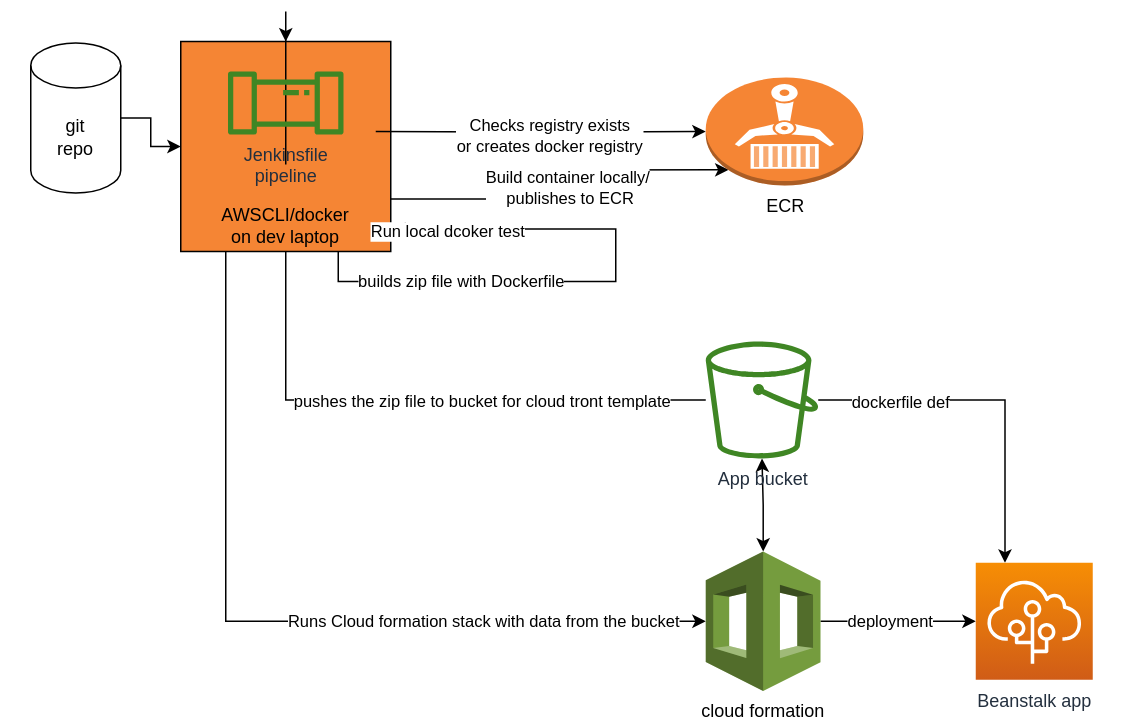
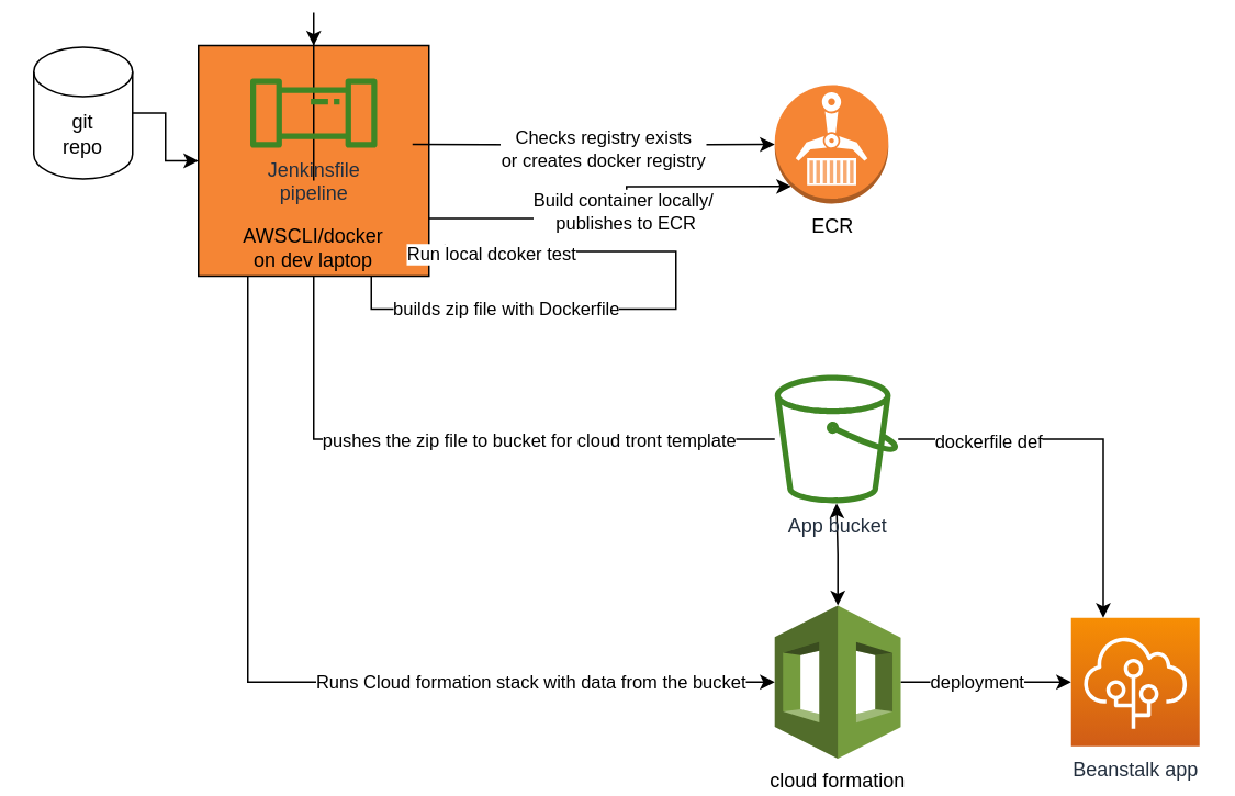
  <mxCell id="0" />
  <mxCell id="1" parent="0" />
  <mxCell id="2" style="edgeStyle=orthogonalEdgeStyle;rounded=0;orthogonalLoop=1;jettySize=auto;html=1;exitX=1;exitY=0.75;exitDx=0;exitDy=0;entryX=0.145;entryY=0.855;entryDx=0;entryDy=0;entryPerimeter=0;" edge="1" parent="1" source="8" target="15"><mxGeometry relative="1" as="geometry"><mxPoint x="220" y="270" as="targetPoint" /><Array as="points"><mxPoint x="380" y="125" /><mxPoint x="380" y="106" /></Array></mxGeometry></mxCell>
  <mxCell id="3" value="&lt;div&gt;Build container locally/&lt;/div&gt;&lt;div&gt;&amp;nbsp;publishes to ECR&lt;/div&gt;" style="edgeLabel;html=1;align=center;verticalAlign=middle;resizable=0;points=[];" vertex="1" connectable="0" parent="2"><mxGeometry x="0.045" y="3" relative="1" as="geometry"><mxPoint as="offset" /></mxGeometry></mxCell>
  <mxCell id="4" style="edgeStyle=orthogonalEdgeStyle;rounded=0;orthogonalLoop=1;jettySize=auto;html=1;endArrow=none;" edge="1" parent="1" source="8" target="25"><mxGeometry relative="1" as="geometry"><Array as="points"><mxPoint x="190" y="259" /></Array></mxGeometry></mxCell>
  <mxCell id="5" value="pushes the zip file to bucket for cloud tront template" style="edgeLabel;html=1;align=center;verticalAlign=middle;resizable=0;points=[];" vertex="1" connectable="0" parent="4"><mxGeometry x="-0.045" relative="1" as="geometry"><mxPoint x="48" as="offset" /></mxGeometry></mxCell>
  <mxCell id="6" style="edgeStyle=orthogonalEdgeStyle;rounded=0;orthogonalLoop=1;jettySize=auto;html=1;entryX=0;entryY=0.5;entryDx=0;entryDy=0;entryPerimeter=0;" edge="1" parent="1" source="8" target="19"><mxGeometry relative="1" as="geometry"><Array as="points"><mxPoint x="150" y="407" /></Array></mxGeometry></mxCell>
  <mxCell id="7" value="Runs Cloud formation stack with data from the bucket" style="edgeLabel;html=1;align=center;verticalAlign=middle;resizable=0;points=[];" vertex="1" connectable="0" parent="6"><mxGeometry x="0.665" relative="1" as="geometry"><mxPoint x="-54" as="offset" /></mxGeometry></mxCell>
  <mxCell id="8" value="AWSCLI/docker&lt;br&gt;on dev laptop" style="whiteSpace=wrap;html=1;aspect=fixed;verticalAlign=bottom;fillColor=#f58534;" vertex="1" parent="1"><mxGeometry x="120" y="20" width="140" height="140" as="geometry" /></mxCell>
  <mxCell id="9" style="edgeStyle=orthogonalEdgeStyle;rounded=0;orthogonalLoop=1;jettySize=auto;html=1;" edge="1" parent="1" source="10" target="8"><mxGeometry relative="1" as="geometry" /></mxCell>
- <mxCell id="10" value="git&lt;br&gt;repo" style="shape=cylinder3;whiteSpace=wrap;html=1;boundedLbl=1;backgroundOutline=1;size=15;" vertex="1" parent="1"><mxGeometry x="20" y="21" width="60" height="100" as="geometry" /></mxCell>
+ <mxCell id="10" value="git&lt;br&gt;repo" style="shape=cylinder3;whiteSpace=wrap;html=1;boundedLbl=1;backgroundOutline=1;size=15;" vertex="1" parent="1"><mxGeometry x="20" y="21" width="60" height="80" as="geometry" /></mxCell>
  <mxCell id="11" style="edgeStyle=orthogonalEdgeStyle;rounded=0;orthogonalLoop=1;jettySize=auto;html=1;entryX=0;entryY=0.5;entryDx=0;entryDy=0;entryPerimeter=0;" edge="1" parent="1" target="15"><mxGeometry relative="1" as="geometry"><mxPoint x="250" y="80" as="sourcePoint" /></mxGeometry></mxCell>
  <mxCell id="12" value="Checks registry exists&lt;br&gt;or creates docker registry" style="edgeLabel;html=1;align=center;verticalAlign=middle;resizable=0;points=[];" vertex="1" connectable="0" parent="11"><mxGeometry x="0.054" y="-2" relative="1" as="geometry"><mxPoint as="offset" /></mxGeometry></mxCell>
  <mxCell id="13" style="edgeStyle=orthogonalEdgeStyle;rounded=0;orthogonalLoop=1;jettySize=auto;html=1;" edge="1" parent="1" source="14" target="8"><mxGeometry relative="1" as="geometry" /></mxCell>
  <mxCell id="14" value="Jenkinsfile&lt;br&gt;pipeline" style="sketch=0;outlineConnect=0;fontColor=#232F3E;gradientColor=none;fillColor=#3F8624;strokeColor=none;dashed=0;verticalLabelPosition=bottom;verticalAlign=top;align=center;html=1;fontSize=12;fontStyle=0;aspect=fixed;pointerEvents=1;shape=mxgraph.aws4.iot_analytics_pipeline;" vertex="1" parent="1"><mxGeometry x="151" y="40" width="78" height="42" as="geometry" /></mxCell>
- <mxCell id="15" value="ECR" style="outlineConnect=0;dashed=0;verticalLabelPosition=bottom;verticalAlign=top;align=center;html=1;shape=mxgraph.aws3.ecr;fillColor=#F58534;gradientColor=none;" vertex="1" parent="1"><mxGeometry x="470" y="44" width="105" height="72" as="geometry" /></mxCell>
+ <mxCell id="15" value="ECR" style="outlineConnect=0;dashed=0;verticalLabelPosition=bottom;verticalAlign=top;align=center;html=1;shape=mxgraph.aws3.ecr;fillColor=#F58534;gradientColor=none;" vertex="1" parent="1"><mxGeometry x="470" y="44" width="69" height="72" as="geometry" /></mxCell>
  <mxCell id="16" style="edgeStyle=orthogonalEdgeStyle;rounded=0;orthogonalLoop=1;jettySize=auto;html=1;startArrow=classic;startFill=1;" edge="1" parent="1" source="19" target="25"><mxGeometry relative="1" as="geometry" /></mxCell>
  <mxCell id="17" style="edgeStyle=orthogonalEdgeStyle;rounded=0;orthogonalLoop=1;jettySize=auto;html=1;" edge="1" parent="1" source="19" target="26"><mxGeometry relative="1" as="geometry"><mxPoint x="600" y="406.5" as="targetPoint" /></mxGeometry></mxCell>
  <mxCell id="18" value="deployment" style="edgeLabel;html=1;align=center;verticalAlign=middle;resizable=0;points=[];" vertex="1" connectable="0" parent="17"><mxGeometry x="-0.14" y="1" relative="1" as="geometry"><mxPoint x="1" y="1" as="offset" /></mxGeometry></mxCell>
  <mxCell id="19" value="cloud formation" style="outlineConnect=0;dashed=0;verticalLabelPosition=bottom;verticalAlign=top;align=center;html=1;shape=mxgraph.aws3.cloudformation;fillColor=#759C3E;gradientColor=none;" vertex="1" parent="1"><mxGeometry x="470" y="360" width="76.5" height="93" as="geometry" /></mxCell>
  <mxCell id="20" style="edgeStyle=orthogonalEdgeStyle;rounded=0;orthogonalLoop=1;jettySize=auto;html=1;entryX=1.007;entryY=0.893;entryDx=0;entryDy=0;entryPerimeter=0;exitX=0.75;exitY=1;exitDx=0;exitDy=0;" edge="1" parent="1" source="8" target="8"><mxGeometry relative="1" as="geometry"><Array as="points"><mxPoint x="225" y="180" /><mxPoint x="410" y="180" /><mxPoint x="410" y="145" /></Array></mxGeometry></mxCell>
  <mxCell id="21" value="Run local dcoker test" style="edgeLabel;html=1;align=center;verticalAlign=middle;resizable=0;points=[];" vertex="1" connectable="0" parent="20"><mxGeometry x="0.813" y="1" relative="1" as="geometry"><mxPoint as="offset" /></mxGeometry></mxCell>
  <mxCell id="22" value="builds zip file with Dockerfile" style="edgeLabel;html=1;align=center;verticalAlign=middle;resizable=0;points=[];" vertex="1" connectable="0" parent="20"><mxGeometry x="-0.481" y="1" relative="1" as="geometry"><mxPoint as="offset" /></mxGeometry></mxCell>
  <mxCell id="23" style="edgeStyle=orthogonalEdgeStyle;rounded=0;orthogonalLoop=1;jettySize=auto;html=1;entryX=0.25;entryY=0;entryDx=0;entryDy=0;entryPerimeter=0;" edge="1" parent="1" source="25" target="26"><mxGeometry relative="1" as="geometry" /></mxCell>
  <mxCell id="24" value="dockerfile def" style="edgeLabel;html=1;align=center;verticalAlign=middle;resizable=0;points=[];" vertex="1" connectable="0" parent="23"><mxGeometry x="-0.528" y="-1" relative="1" as="geometry"><mxPoint as="offset" /></mxGeometry></mxCell>
  <mxCell id="25" value="App bucket" style="sketch=0;outlineConnect=0;fontColor=#232F3E;gradientColor=none;fillColor=#3F8624;strokeColor=none;dashed=0;verticalLabelPosition=bottom;verticalAlign=top;align=center;html=1;fontSize=12;fontStyle=0;aspect=fixed;pointerEvents=1;shape=mxgraph.aws4.bucket;" vertex="1" parent="1"><mxGeometry x="470" y="220" width="75" height="78" as="geometry" /></mxCell>
  <mxCell id="26" value="Beanstalk app" style="sketch=0;points=[[0,0,0],[0.25,0,0],[0.5,0,0],[0.75,0,0],[1,0,0],[0,1,0],[0.25,1,0],[0.5,1,0],[0.75,1,0],[1,1,0],[0,0.25,0],[0,0.5,0],[0,0.75,0],[1,0.25,0],[1,0.5,0],[1,0.75,0]];outlineConnect=0;fontColor=#232F3E;gradientColor=#F78E04;gradientDirection=north;fillColor=#D05C17;strokeColor=#ffffff;dashed=0;verticalLabelPosition=bottom;verticalAlign=top;align=center;html=1;fontSize=12;fontStyle=0;aspect=fixed;shape=mxgraph.aws4.resourceIcon;resIcon=mxgraph.aws4.elastic_beanstalk;" vertex="1" parent="1"><mxGeometry x="650" y="367.5" width="78" height="78" as="geometry" /></mxCell>
